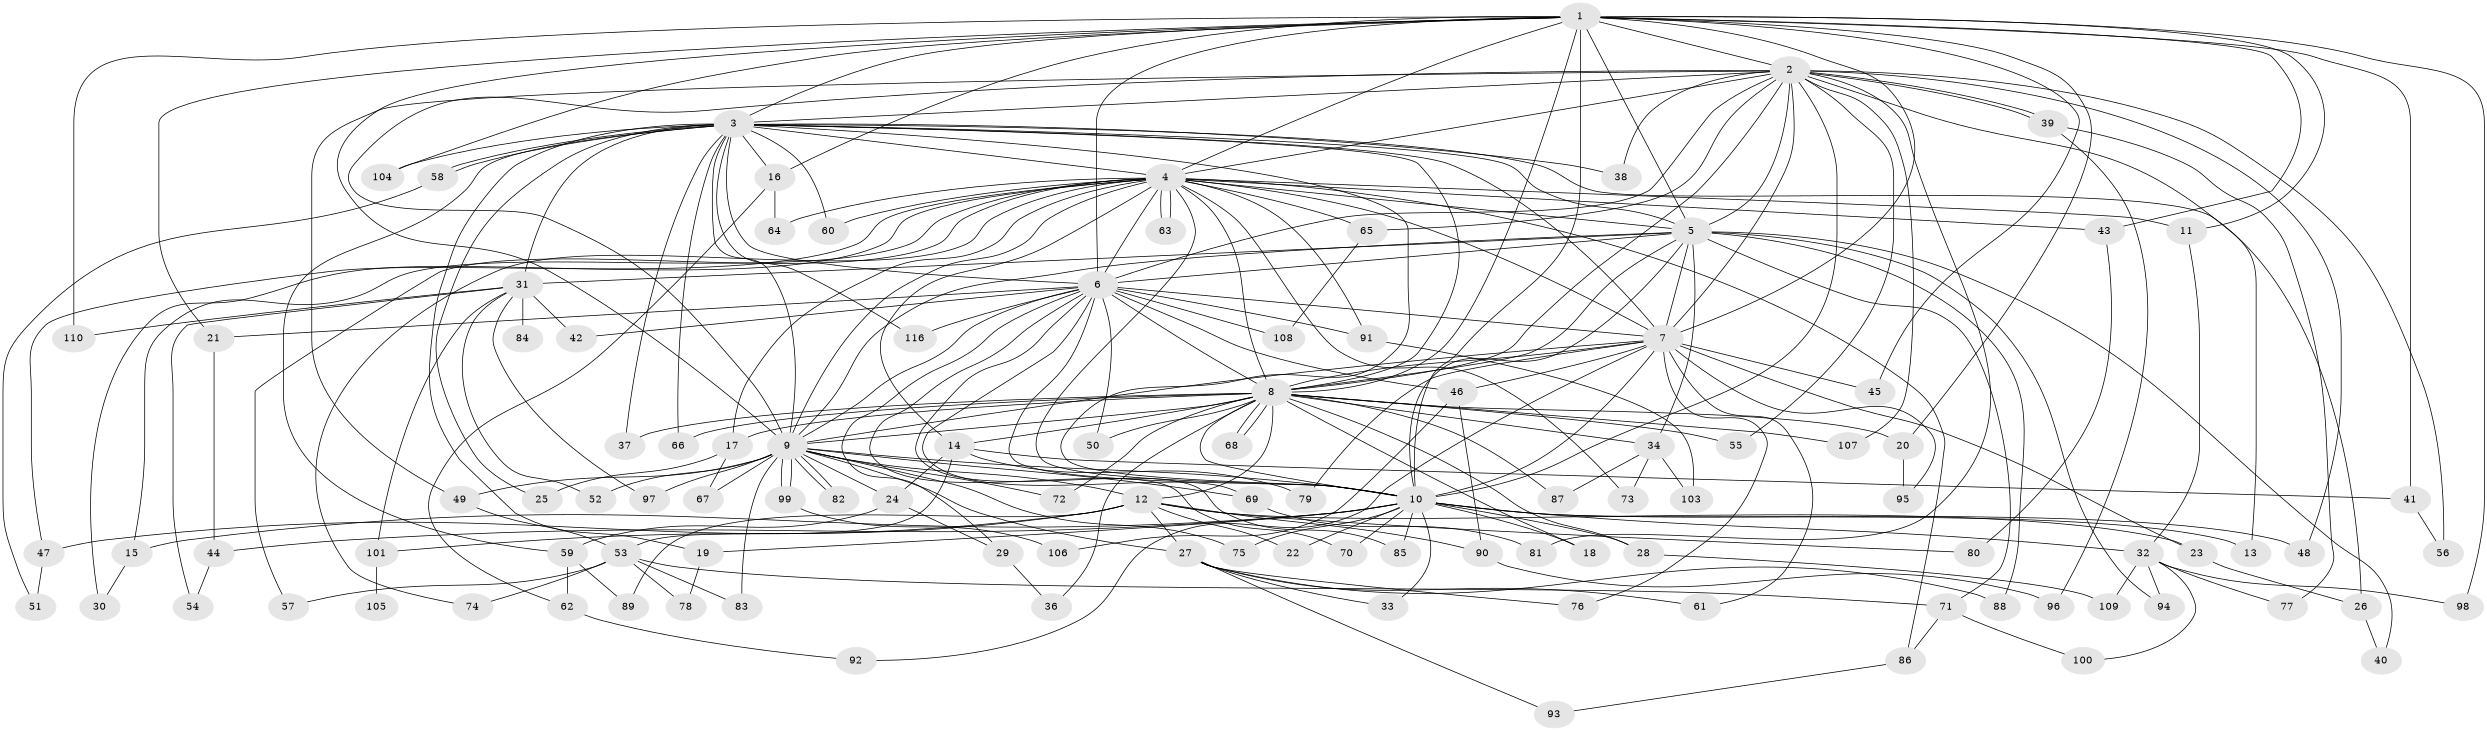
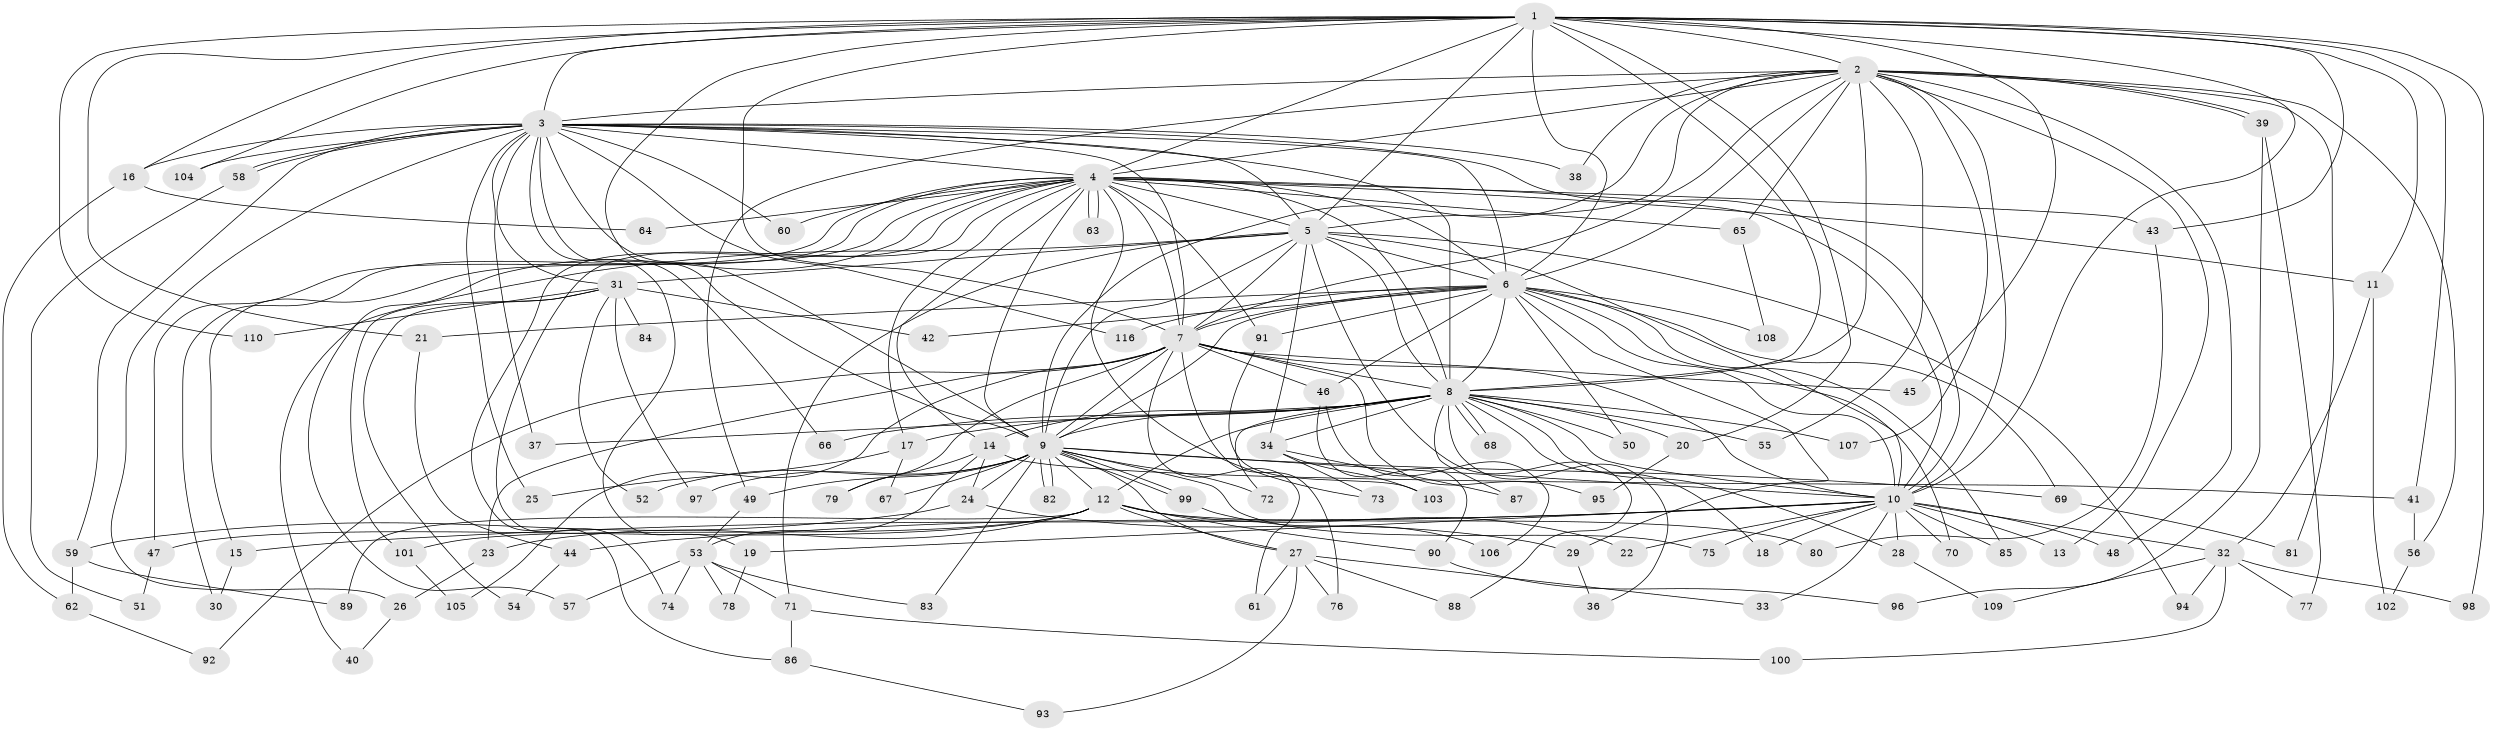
  graph {
    node [color=gray90 style=filled]
    1
    2
    3
    4
    5
    6
    7
    8
    9
    10
    11
    16
    20
    21
    41
    43
    45
    98
    104
    110
    13
    38
    39
    48
    49
    55
    56
    65
    81
    107
    19
    25
    26
    31
    37
    58
    59
    60
    66
    n40 [label=116]
    14
    15
    17
    30
    47
    57
    63
    64
    73
    74
    86
    91
    34
    40
    71
    88
    94
    29
    42
    46
    50
    69
    70
    85
    108
    23
    61
    76
    79
    92
    95
    105
    12
    18
    28
    36
    68
    72
    87
    24
    27
    52
    67
    75
    82
    83
    97
    99
    22
    32
    33
    44
+   102
    62
    80
    77
    96
    53
    78
    101
    54
    84
    51
    89
    93
    103
    100
    90
    106
    109
    1 -- 2
    1 -- 3
    1 -- 4
    1 -- 5
    1 -- 6
    1 -- 7
    1 -- 8
    1 -- 9
    1 -- 10
    1 -- 11
    1 -- 16
    1 -- 20
    1 -- 21
    1 -- 41
    1 -- 43
    1 -- 45
    1 -- 98
    1 -- 104
    1 -- 110
    2 -- 3
    2 -- 4
    2 -- 5
    2 -- 6
    2 -- 7
    2 -- 8
    2 -- 9
    2 -- 10
    2 -- 13
    2 -- 38
    2 -- 39
    2 -- 39
    2 -- 48
    2 -- 49
    2 -- 55
    2 -- 56
    2 -- 65
    2 -- 81
    2 -- 107
    3 -- 4
    3 -- 5
    3 -- 6
    3 -- 7
    3 -- 8
    3 -- 9
    3 -- 10
    3 -- 16
    3 -- 104
    3 -- 38
    3 -- 19
    3 -- 25
    3 -- 26
    3 -- 31
    3 -- 37
    3 -- 58
    3 -- 58
    3 -- 59
    3 -- 60
    3 -- 66
    3 -- n40
    4 -- 5
    4 -- 6
    4 -- 7
    4 -- 8
    4 -- 9
    4 -- 10
    4 -- 11
    4 -- 43
    4 -- 65
    4 -- 60
    4 -- 14
    4 -- 15
    4 -- 17
    4 -- 30
    4 -- 47
    4 -- 57
    4 -- 63
    4 -- 63
    4 -- 64
    4 -- 73
    4 -- 74
    4 -- 86
    4 -- 91
    5 -- 6
    5 -- 7
    5 -- 8
    5 -- 9
    5 -- 10
    5 -- 31
    5 -- 34
    5 -- 40
    5 -- 71
    5 -- 88
    5 -- 94
    6 -- 7
    6 -- 8
    6 -- 9
    6 -- 10
    6 -- 21
    6 -- n40
    6 -- 91
    6 -- 29
    6 -- 42
    6 -- 46
    6 -- 50
    6 -- 69
    6 -- 70
    6 -- 85
    6 -- 108
    7 -- 8
    7 -- 9
    7 -- 10
    7 -- 45
    7 -- 46
    7 -- 23
    7 -- 61
    7 -- 76
    7 -- 79
    7 -- 92
    7 -- 95
+   7 -- 105
    8 -- 9
    8 -- 10
    8 -- 20
    8 -- 55
    8 -- 107
    8 -- 37
    8 -- 66
    8 -- 14
    8 -- 17
    8 -- 34
    8 -- 50
    8 -- 12
    8 -- 18
    8 -- 28
    8 -- 36
    8 -- 68
    8 -- 68
    8 -- 72
    8 -- 87
    9 -- 10
    9 -- 49
    9 -- 69
    9 -- 12
    9 -- 72
    9 -- 24
    9 -- 27
    9 -- 52
    9 -- 67
    9 -- 75
    9 -- 82
    9 -- 82
    9 -- 83
    9 -- 97
    9 -- 99
    9 -- 99
    10 -- 13
    10 -- 48
    10 -- 19
    10 -- 15
    10 -- 70
    10 -- 85
    10 -- 18
    10 -- 28
    10 -- 75
    10 -- 22
    10 -- 32
    10 -- 33
    10 -- 44
    11 -- 32
+   11 -- 102
    16 -- 64
    16 -- 62
    20 -- 95
    21 -- 44
    41 -- 56
    43 -- 80
    39 -- 77
    39 -- 96
    49 -- 53
+   56 -- 102
    65 -- 108
    19 -- 78
    26 -- 40
    31 -- 110
    31 -- 42
    31 -- 52
    31 -- 97
    31 -- 101
    31 -- 54
    31 -- 84
    58 -- 51
    59 -- 62
    59 -- 89
    14 -- 41
    14 -- 79
    14 -- 24
    14 -- 53
    15 -- 30
    17 -- 25
    17 -- 67
    47 -- 51
    86 -- 93
    91 -- 103
    34 -- 73
    34 -- 87
    34 -- 103
    71 -- 86
    71 -- 100
    29 -- 36
    46 -- 90
    46 -- 106
    69 -- 81
    23 -- 26
    12 -- 47
    12 -- 23
    12 -- 27
    12 -- 22
    12 -- 80
    12 -- 101
    12 -- 89
    12 -- 90
    28 -- 109
    24 -- 59
    24 -- 29
    27 -- 88
    27 -- 61
    27 -- 76
    27 -- 33
    27 -- 93
    99 -- 106
    32 -- 98
    32 -- 94
    32 -- 77
    32 -- 100
    32 -- 109
    44 -- 54
    62 -- 92
    53 -- 57
    53 -- 74
    53 -- 71
    53 -- 83
    53 -- 78
    101 -- 105
    90 -- 96
  }
